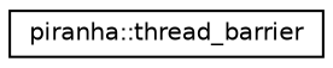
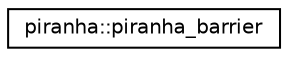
  digraph {
    rankdir=LR
-   n1 [color=black fillcolor=white fontname=Helvetica fontsize=10 height=0.2 label="piranha::thread_barrier" shape=record style=filled width=0.4]
+   n1 [color=black fillcolor=white fontname=Helvetica fontsize=10 height=0.2 label="piranha::piranha_barrier" shape=record style=filled width=0.4]
  }
